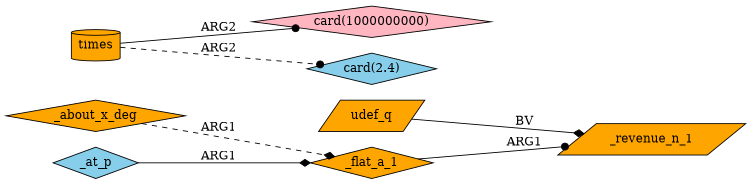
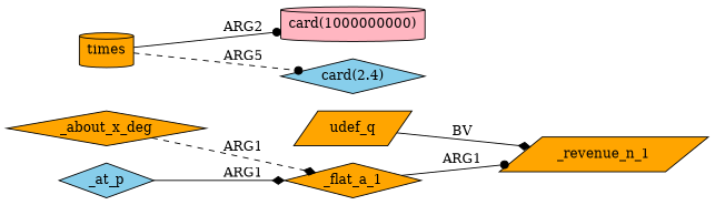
  digraph {
    rankdir=LR
    node [fillcolor=orange shape=diamond style=filled]
    edge [arrowhead=diamond style=solid]
    udef_q [shape=parallelogram]
    _revenue_n_1 [shape=parallelogram]
    _about_x_deg
    _flat_a_1
    _at_p [fillcolor=skyblue]
-   "card(1000000000)" [fillcolor=lightpink]
+   "card(1000000000)" [fillcolor=lightpink shape=cylinder]
    times [shape=cylinder]
    "card(2.4)" [fillcolor=skyblue]
    udef_q -> _revenue_n_1 [label=BV]
    _about_x_deg -> _flat_a_1 [label=ARG1 style=dashed]
    _flat_a_1 -> _revenue_n_1 [arrowhead=dot label=ARG1]
    _at_p -> _flat_a_1 [label=ARG1]
    times -> "card(1000000000)" [arrowhead=dot label=ARG2]
-   times -> "card(2.4)" [arrowhead=dot label=ARG2 style=dashed]
+   times -> "card(2.4)" [arrowhead=dot label=ARG5 style=dashed]
  }
